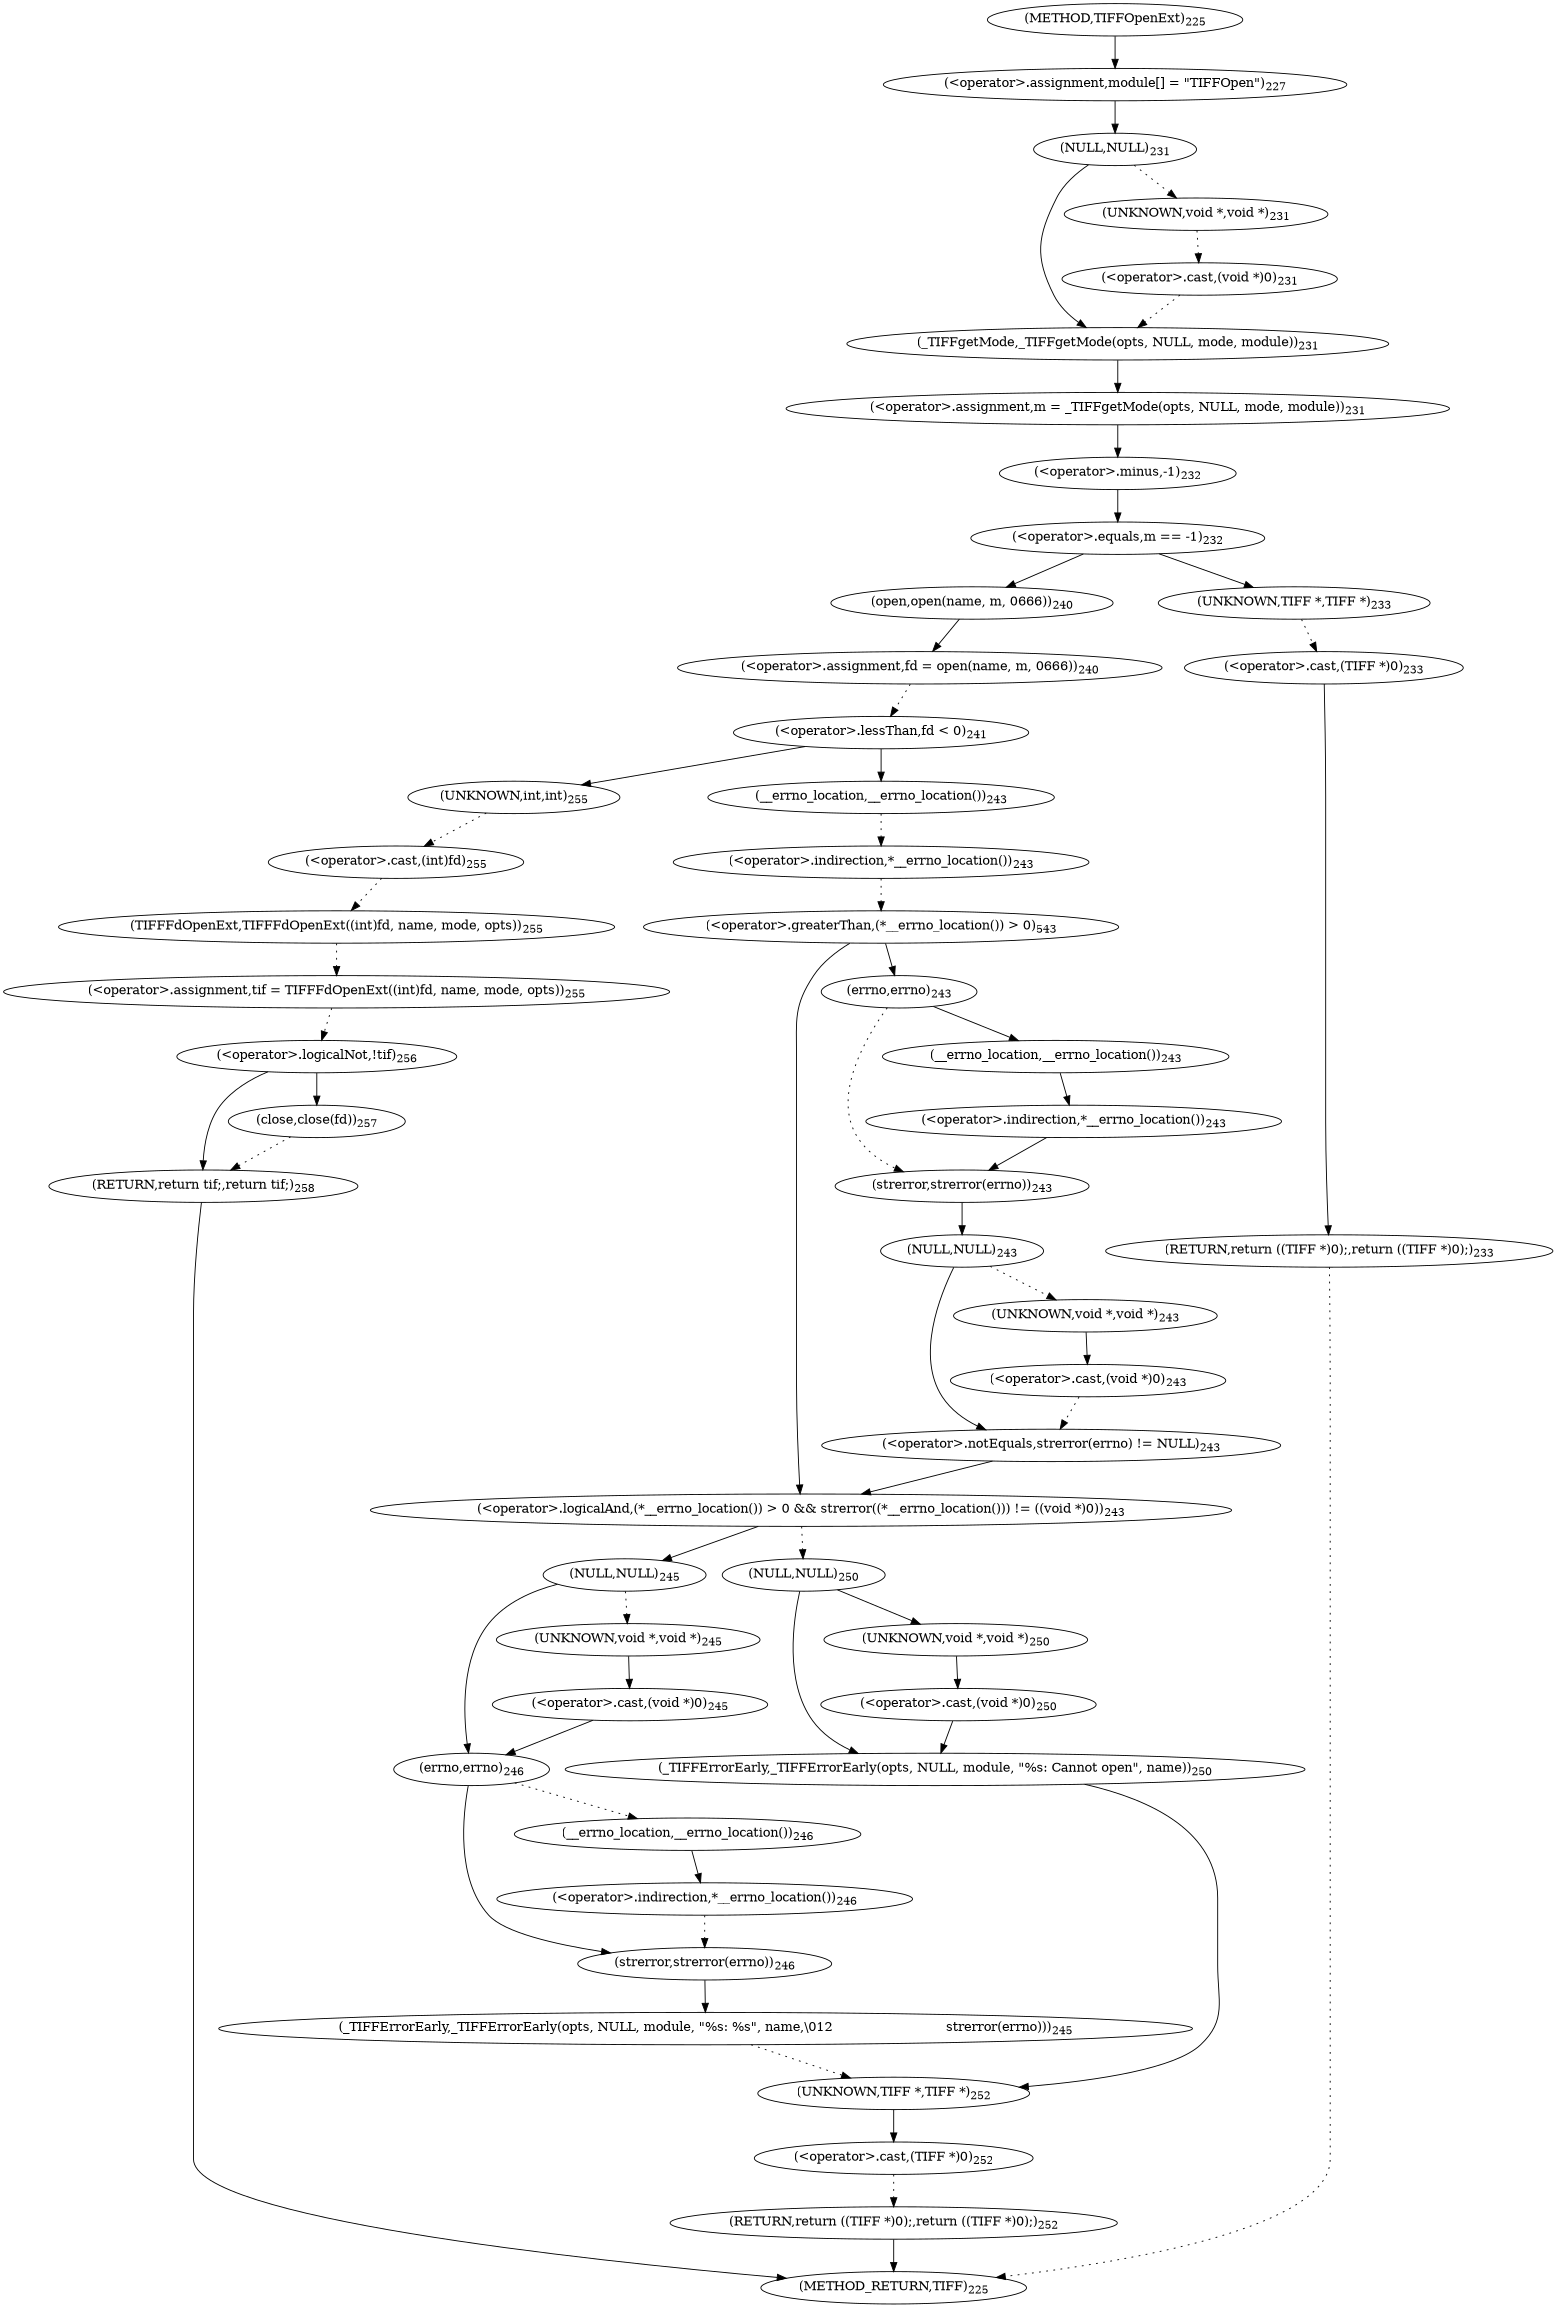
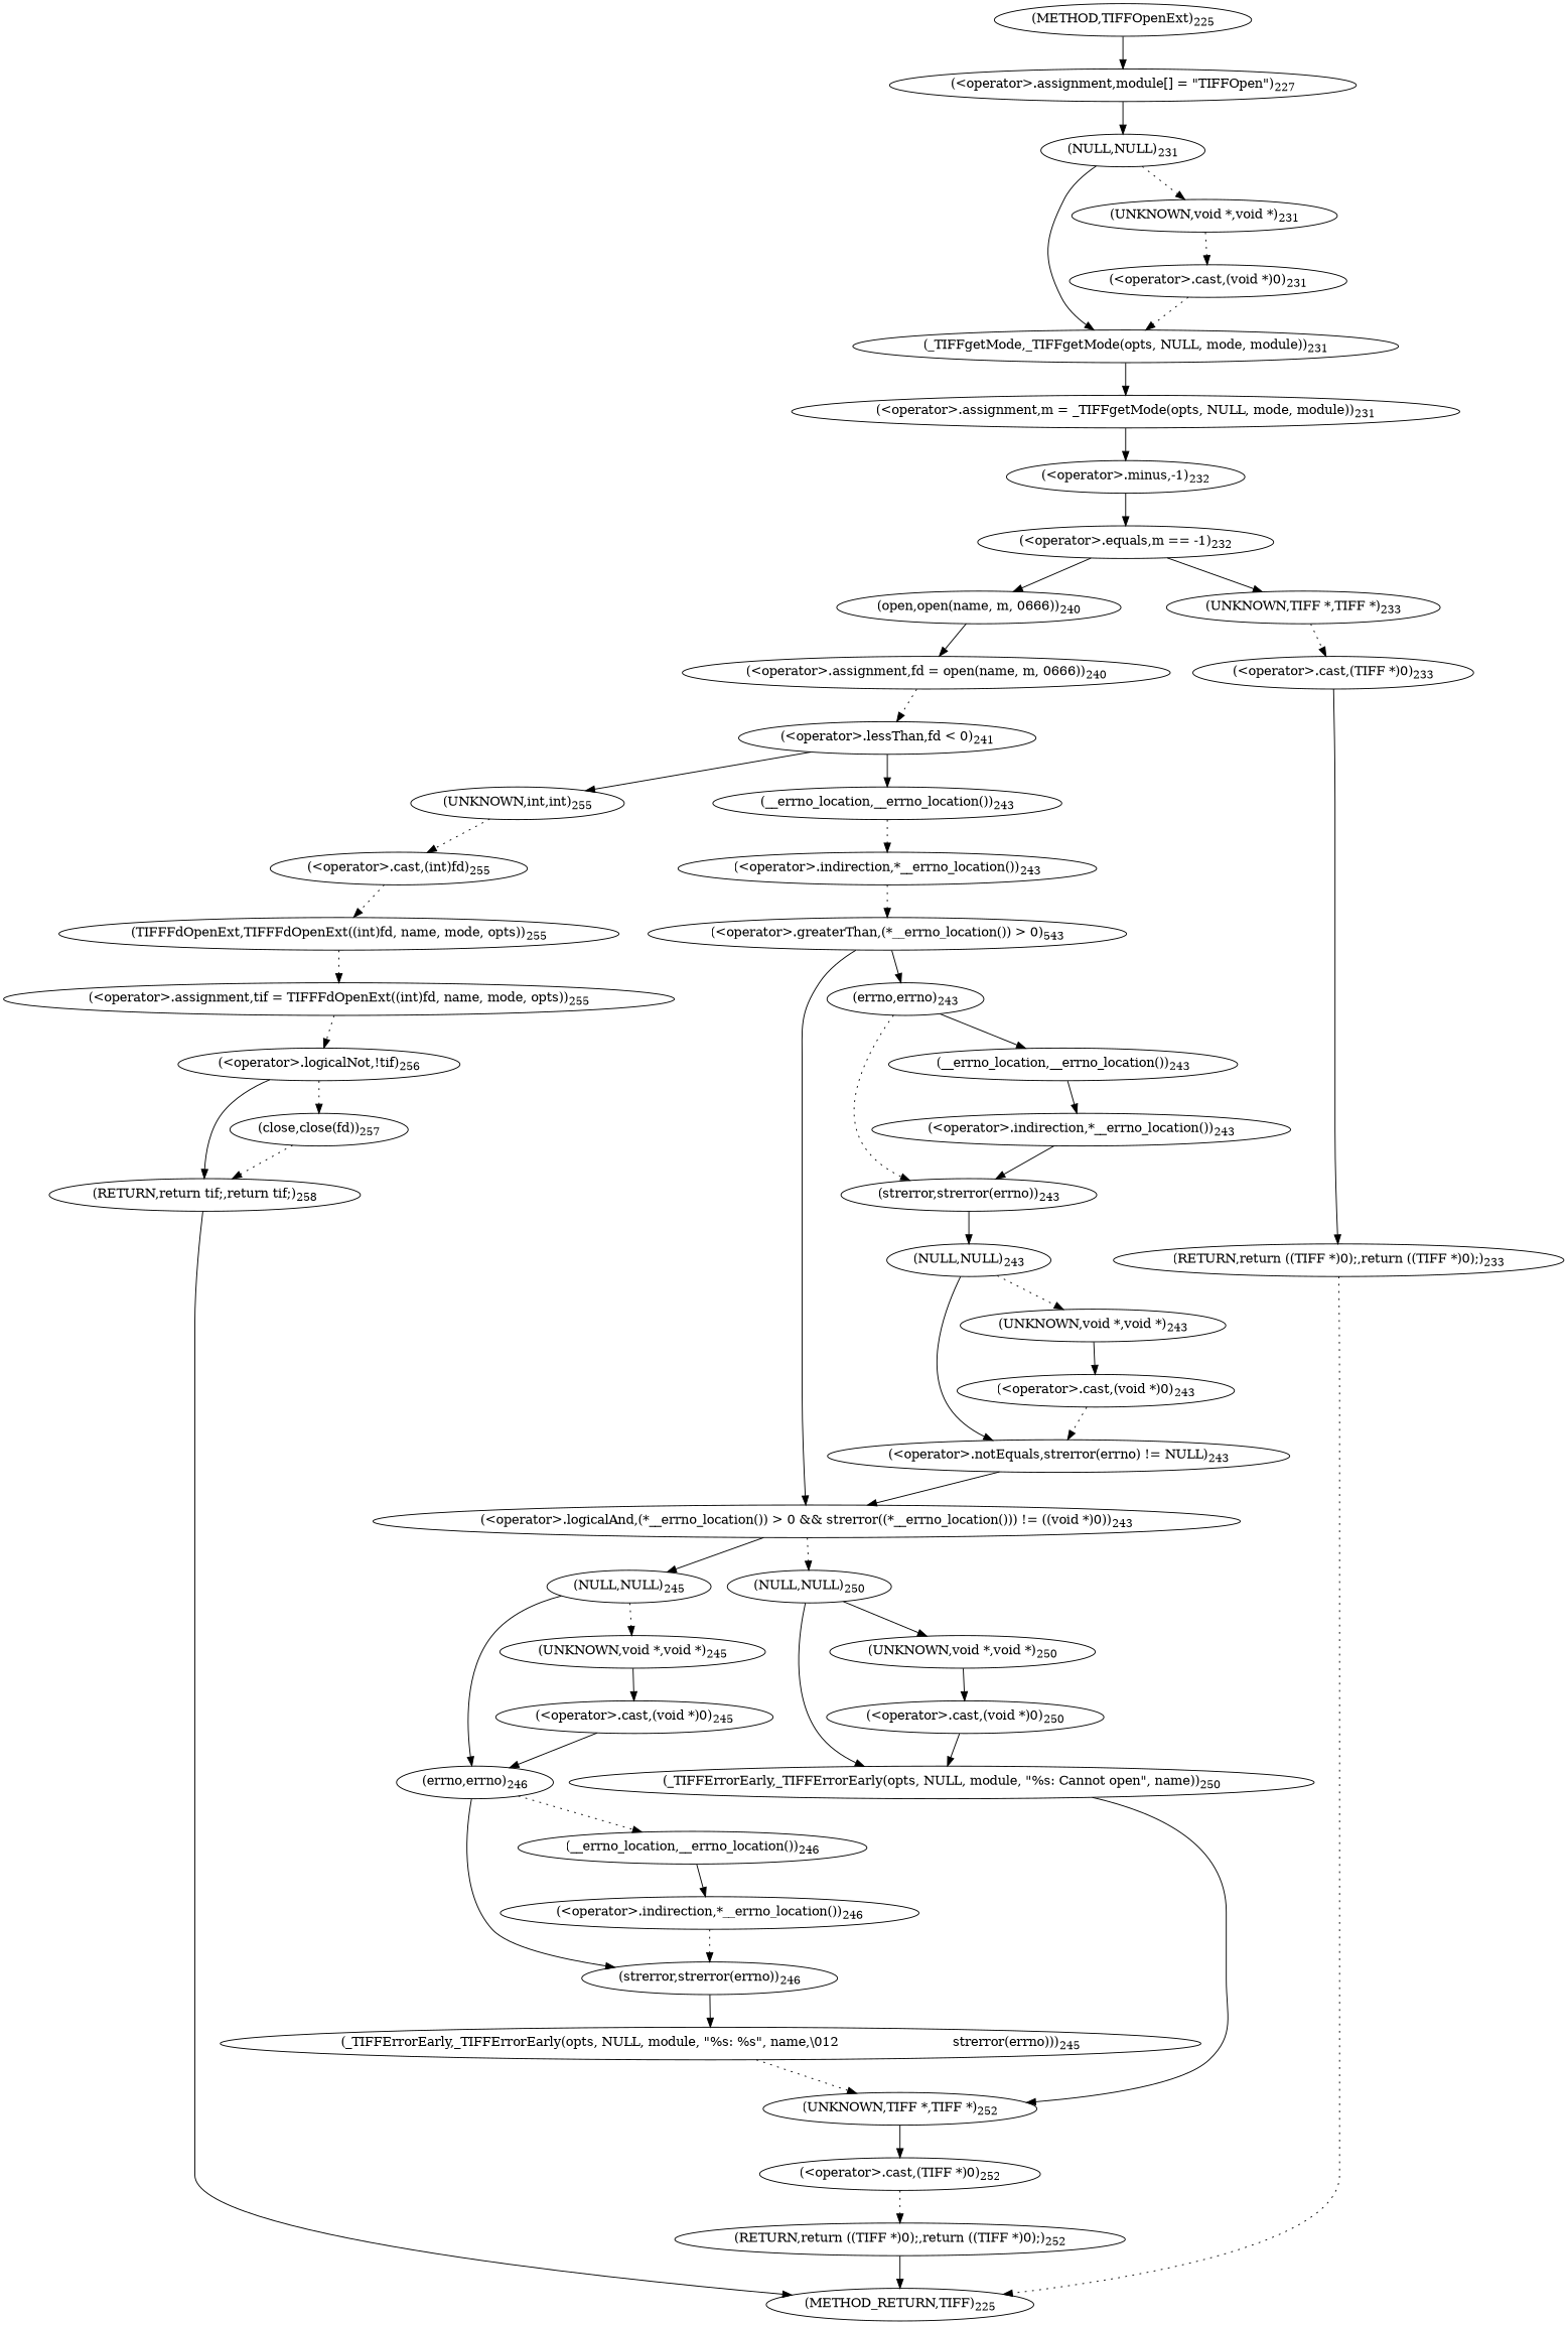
  digraph {
    edge [style=solid]
    n1 [label=<(&lt;operator&gt;.assignment,module[] = &quot;TIFFOpen&quot;)<SUB>227</SUB>>]
    n2 [label=<(NULL,NULL)<SUB>231</SUB>>]
    n3 [label=<(_TIFFgetMode,_TIFFgetMode(opts, NULL, mode, module))<SUB>231</SUB>>]
    n4 [label=<(UNKNOWN,void *,void *)<SUB>231</SUB>>]
    n5 [label=<(&lt;operator&gt;.assignment,m = _TIFFgetMode(opts, NULL, mode, module))<SUB>231</SUB>>]
    n6 [label=<(&lt;operator&gt;.minus,-1)<SUB>232</SUB>>]
    n7 [label=<(&lt;operator&gt;.equals,m == -1)<SUB>232</SUB>>]
    n8 [label=<(&lt;operator&gt;.assignment,fd = open(name, m, 0666))<SUB>240</SUB>>]
    n9 [label=<(&lt;operator&gt;.lessThan,fd &lt; 0)<SUB>241</SUB>>]
    n10 [label=<(UNKNOWN,int,int)<SUB>255</SUB>>]
    n11 [label=<(__errno_location,__errno_location())<SUB>243</SUB>>]
    n12 [label=<(&lt;operator&gt;.assignment,tif = TIFFFdOpenExt((int)fd, name, mode, opts))<SUB>255</SUB>>]
    n13 [label=<(&lt;operator&gt;.logicalNot,!tif)<SUB>256</SUB>>]
    n14 [label=<(RETURN,return tif;,return tif;)<SUB>258</SUB>>]
    n15 [label=<(close,close(fd))<SUB>257</SUB>>]
    n16 [label=<(METHOD_RETURN,TIFF)<SUB>225</SUB>>]
    n17 [label=<(open,open(name, m, 0666))<SUB>240</SUB>>]
    n18 [label=<(UNKNOWN,TIFF *,TIFF *)<SUB>233</SUB>>]
    n19 [label=<(&lt;operator&gt;.cast,(TIFF *)0)<SUB>233</SUB>>]
    n20 [label=<(&lt;operator&gt;.cast,(int)fd)<SUB>255</SUB>>]
    n21 [label=<(&lt;operator&gt;.indirection,*__errno_location())<SUB>243</SUB>>]
    n22 [label=<(TIFFFdOpenExt,TIFFFdOpenExt((int)fd, name, mode, opts))<SUB>255</SUB>>]
    n23 [label=<(&lt;operator&gt;.cast,(void *)0)<SUB>231</SUB>>]
    n24 [label=<(RETURN,return ((TIFF *)0);,return ((TIFF *)0);)<SUB>233</SUB>>]
    n25 [label=<(RETURN,return ((TIFF *)0);,return ((TIFF *)0);)<SUB>252</SUB>>]
    n26 [label=<(&lt;operator&gt;.logicalAnd,(*__errno_location()) &gt; 0 &amp;&amp; strerror((*__errno_location())) != ((void *)0))<SUB>243</SUB>>]
    n27 [label=<(NULL,NULL)<SUB>245</SUB>>]
    n28 [label=<(NULL,NULL)<SUB>250</SUB>>]
    n29 [label=<(errno,errno)<SUB>246</SUB>>]
    n30 [label=<(UNKNOWN,void *,void *)<SUB>245</SUB>>]
    n31 [label=<(_TIFFErrorEarly,_TIFFErrorEarly(opts, NULL, module, &quot;%s: Cannot open&quot;, name))<SUB>250</SUB>>]
    n32 [label=<(UNKNOWN,void *,void *)<SUB>250</SUB>>]
    n33 [label=<(&lt;operator&gt;.cast,(TIFF *)0)<SUB>252</SUB>>]
    n34 [label=<(&lt;operator&gt;.greaterThan,(*__errno_location()) &gt; 0)<SUB>543</SUB>>]
    n35 [label=<(errno,errno)<SUB>243</SUB>>]
    n36 [label=<(strerror,strerror(errno))<SUB>243</SUB>>]
    n37 [label=<(__errno_location,__errno_location())<SUB>243</SUB>>]
    n38 [label=<(&lt;operator&gt;.notEquals,strerror(errno) != NULL)<SUB>243</SUB>>]
    n39 [label=<(_TIFFErrorEarly,_TIFFErrorEarly(opts, NULL, module, &quot;%s: %s&quot;, name,\012                            strerror(errno)))<SUB>245</SUB>>]
    n40 [label=<(UNKNOWN,TIFF *,TIFF *)<SUB>252</SUB>>]
    n41 [label=<(NULL,NULL)<SUB>243</SUB>>]
    n42 [label=<(UNKNOWN,void *,void *)<SUB>243</SUB>>]
    n43 [label=<(&lt;operator&gt;.cast,(void *)0)<SUB>243</SUB>>]
    n44 [label=<(strerror,strerror(errno))<SUB>246</SUB>>]
    n45 [label=<(__errno_location,__errno_location())<SUB>246</SUB>>]
    n46 [label=<(&lt;operator&gt;.cast,(void *)0)<SUB>245</SUB>>]
    n47 [label=<(&lt;operator&gt;.indirection,*__errno_location())<SUB>243</SUB>>]
    n48 [label=<(&lt;operator&gt;.indirection,*__errno_location())<SUB>246</SUB>>]
    n49 [label=<(&lt;operator&gt;.cast,(void *)0)<SUB>250</SUB>>]
    n50 [label=<(METHOD,TIFFOpenExt)<SUB>225</SUB>>]
    n1 -> n2
    n2 -> n3
    n2 -> n4 [style=dotted]
    n3 -> n5
    n4 -> n23 [style=dotted]
    n5 -> n6
    n6 -> n7
    n7 -> n17
    n7 -> n18
    n8 -> n9 [style=dotted]
    n9 -> n10
    n9 -> n11
    n10 -> n20 [style=dotted]
    n11 -> n21 [style=dotted]
    n12 -> n13 [style=dotted]
    n13 -> n14
-   n13 -> n15
+   n13 -> n15 [style=dotted]
    n14 -> n16
    n15 -> n14 [style=dotted]
    n17 -> n8
    n18 -> n19 [style=dotted]
    n19 -> n24
    n20 -> n22 [style=dotted]
    n21 -> n34 [style=dotted]
    n22 -> n12 [style=dotted]
    n23 -> n3 [style=dotted]
    n24 -> n16 [style=dotted]
    n25 -> n16
    n26 -> n27
    n26 -> n28 [style=dotted]
    n27 -> n29
    n27 -> n30 [style=dotted]
    n28 -> n31
    n28 -> n32
    n29 -> n44
    n29 -> n45 [style=dotted]
    n30 -> n46
    n31 -> n40
    n32 -> n49
    n33 -> n25 [style=dotted]
    n34 -> n26
    n34 -> n35
    n35 -> n36 [style=dotted]
    n35 -> n37
    n36 -> n41
    n37 -> n47
    n38 -> n26
    n39 -> n40 [style=dotted]
    n40 -> n33
    n41 -> n38
    n41 -> n42 [style=dotted]
    n42 -> n43
    n43 -> n38 [style=dotted]
    n44 -> n39
    n45 -> n48
    n46 -> n29
    n47 -> n36
    n48 -> n44 [style=dotted]
    n49 -> n31
    n50 -> n1
  }
